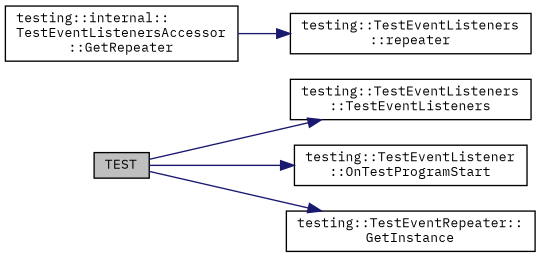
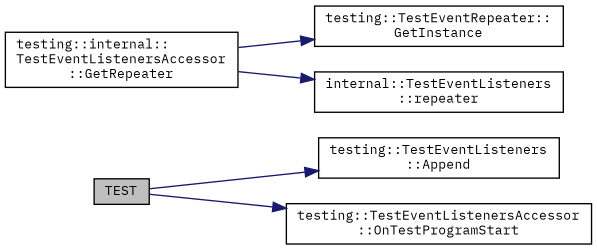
  digraph {
    fontname="IBM Plex Mono"
    rankdir=LR
    node [color=black fillcolor=white fontname="IBM Plex Mono" fontsize=10 shape=record style=filled]
    edge [color=midnightblue fontname="IBM Plex Mono" fontsize=10 labelfontname=Helvetica labelfontsize=10 style=solid]
    n1 [fillcolor=grey75 fontcolor=black height=0.2 label=TEST width=0.4]
-   n2 [height=0.2 label="testing::TestEventListeners\l::TestEventListeners" width=0.4]
-   n3 [height=0.2 label="testing::TestEventListener\l::OnTestProgramStart" width=0.4]
+   n2 [height=0.2 label="testing::TestEventListeners\l::Append" width=0.4]
+   n3 [height=0.2 label="testing::TestEventListenersAccessor\l::OnTestProgramStart" width=0.4]
    n4 [height=0.2 label="testing::TestEventRepeater::\lGetInstance" width=0.4]
    n5 [height=0.2 label="testing::internal::\lTestEventListenersAccessor\l::GetRepeater" width=0.4]
-   n6 [height=0.2 label="testing::TestEventListeners\l::repeater" width=0.4]
+   n6 [height=0.2 label="internal::TestEventListeners\l::repeater" width=0.4]
    n1 -> n2
    n1 -> n3
-   n1 -> n4
+   n5 -> n4
    n5 -> n6
  }
